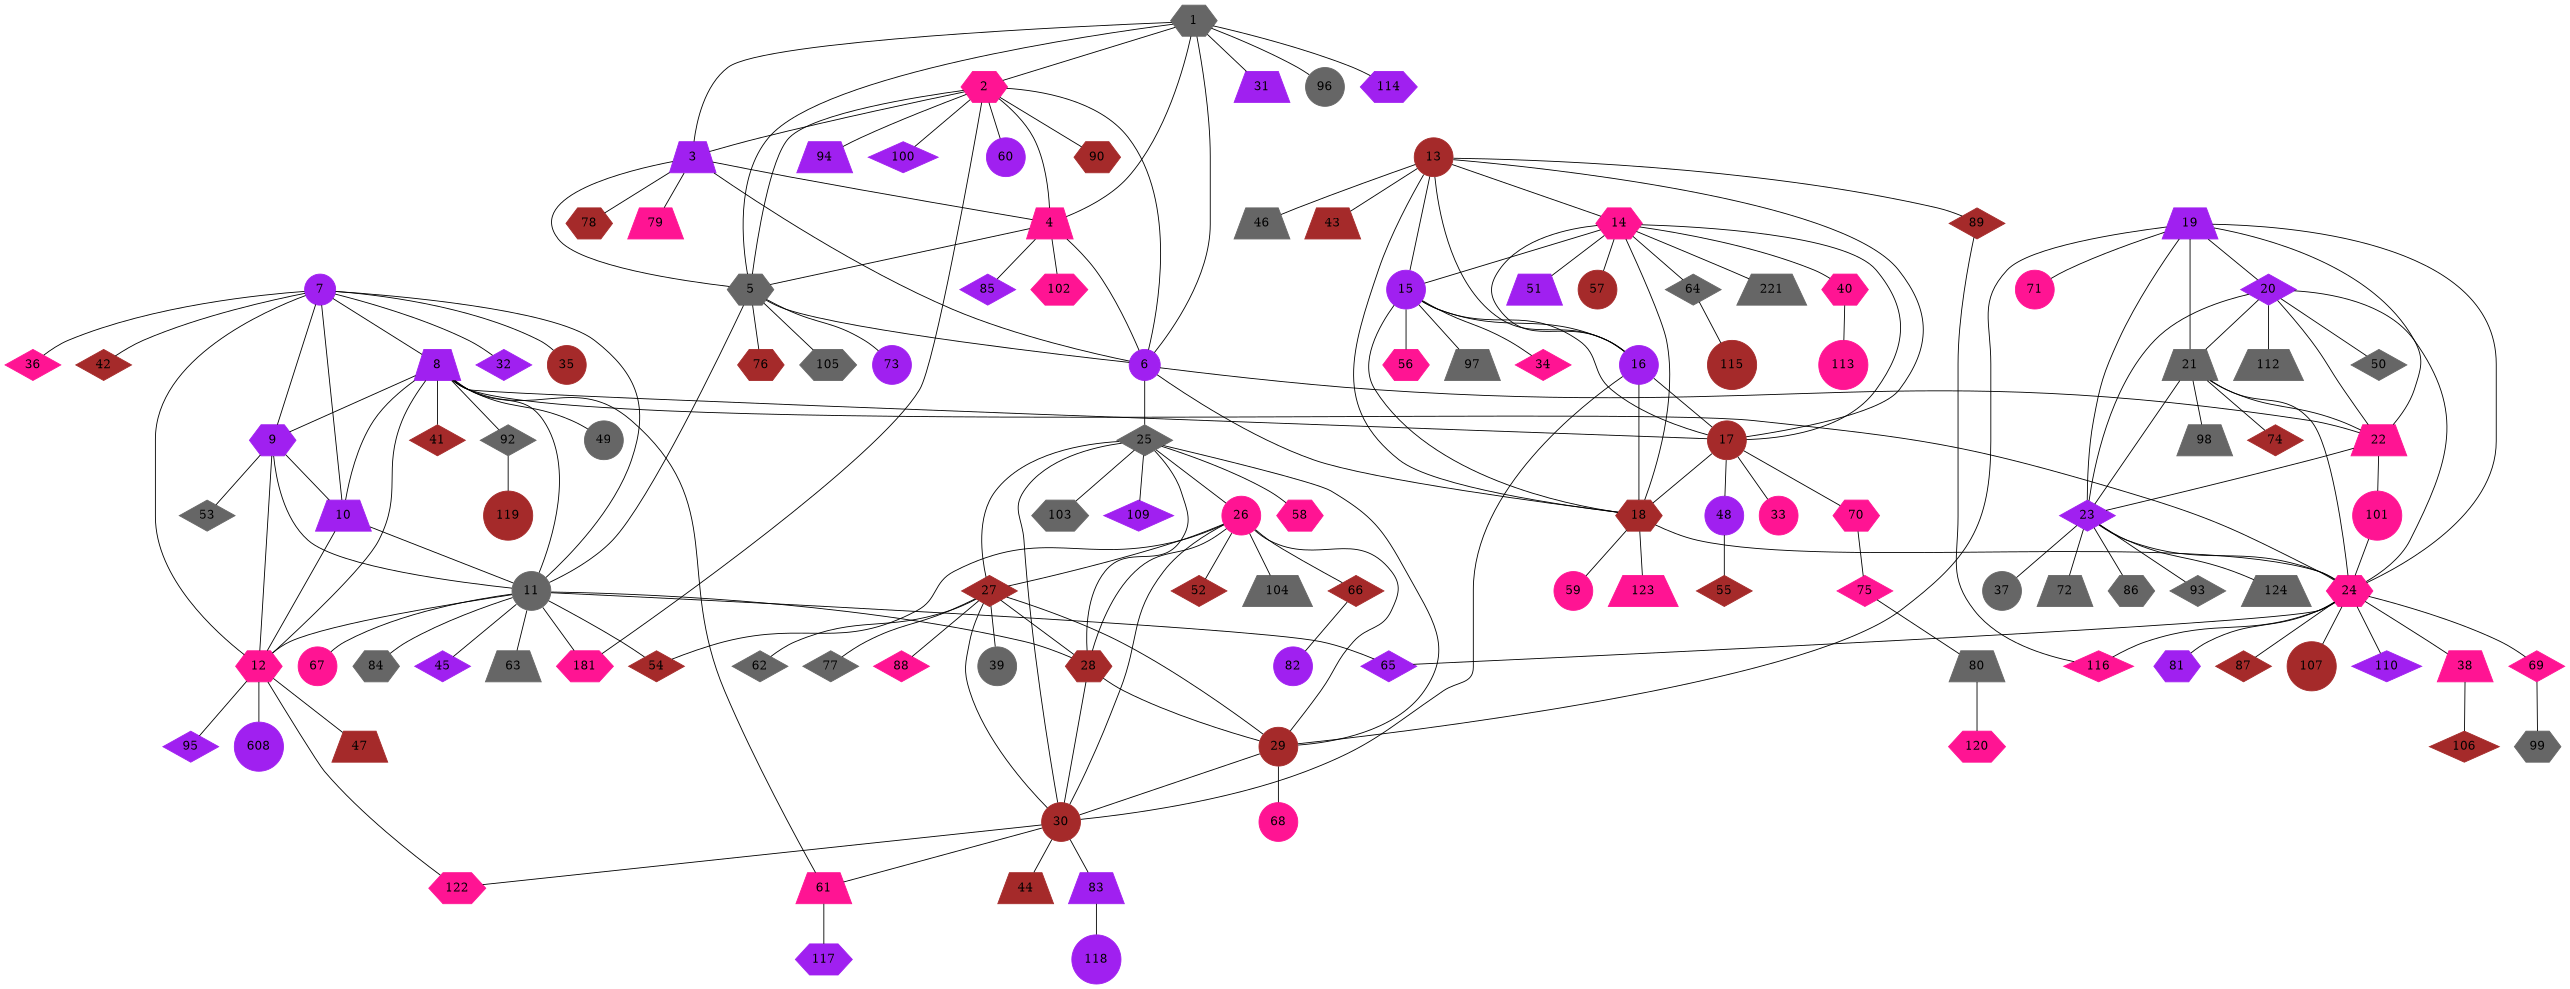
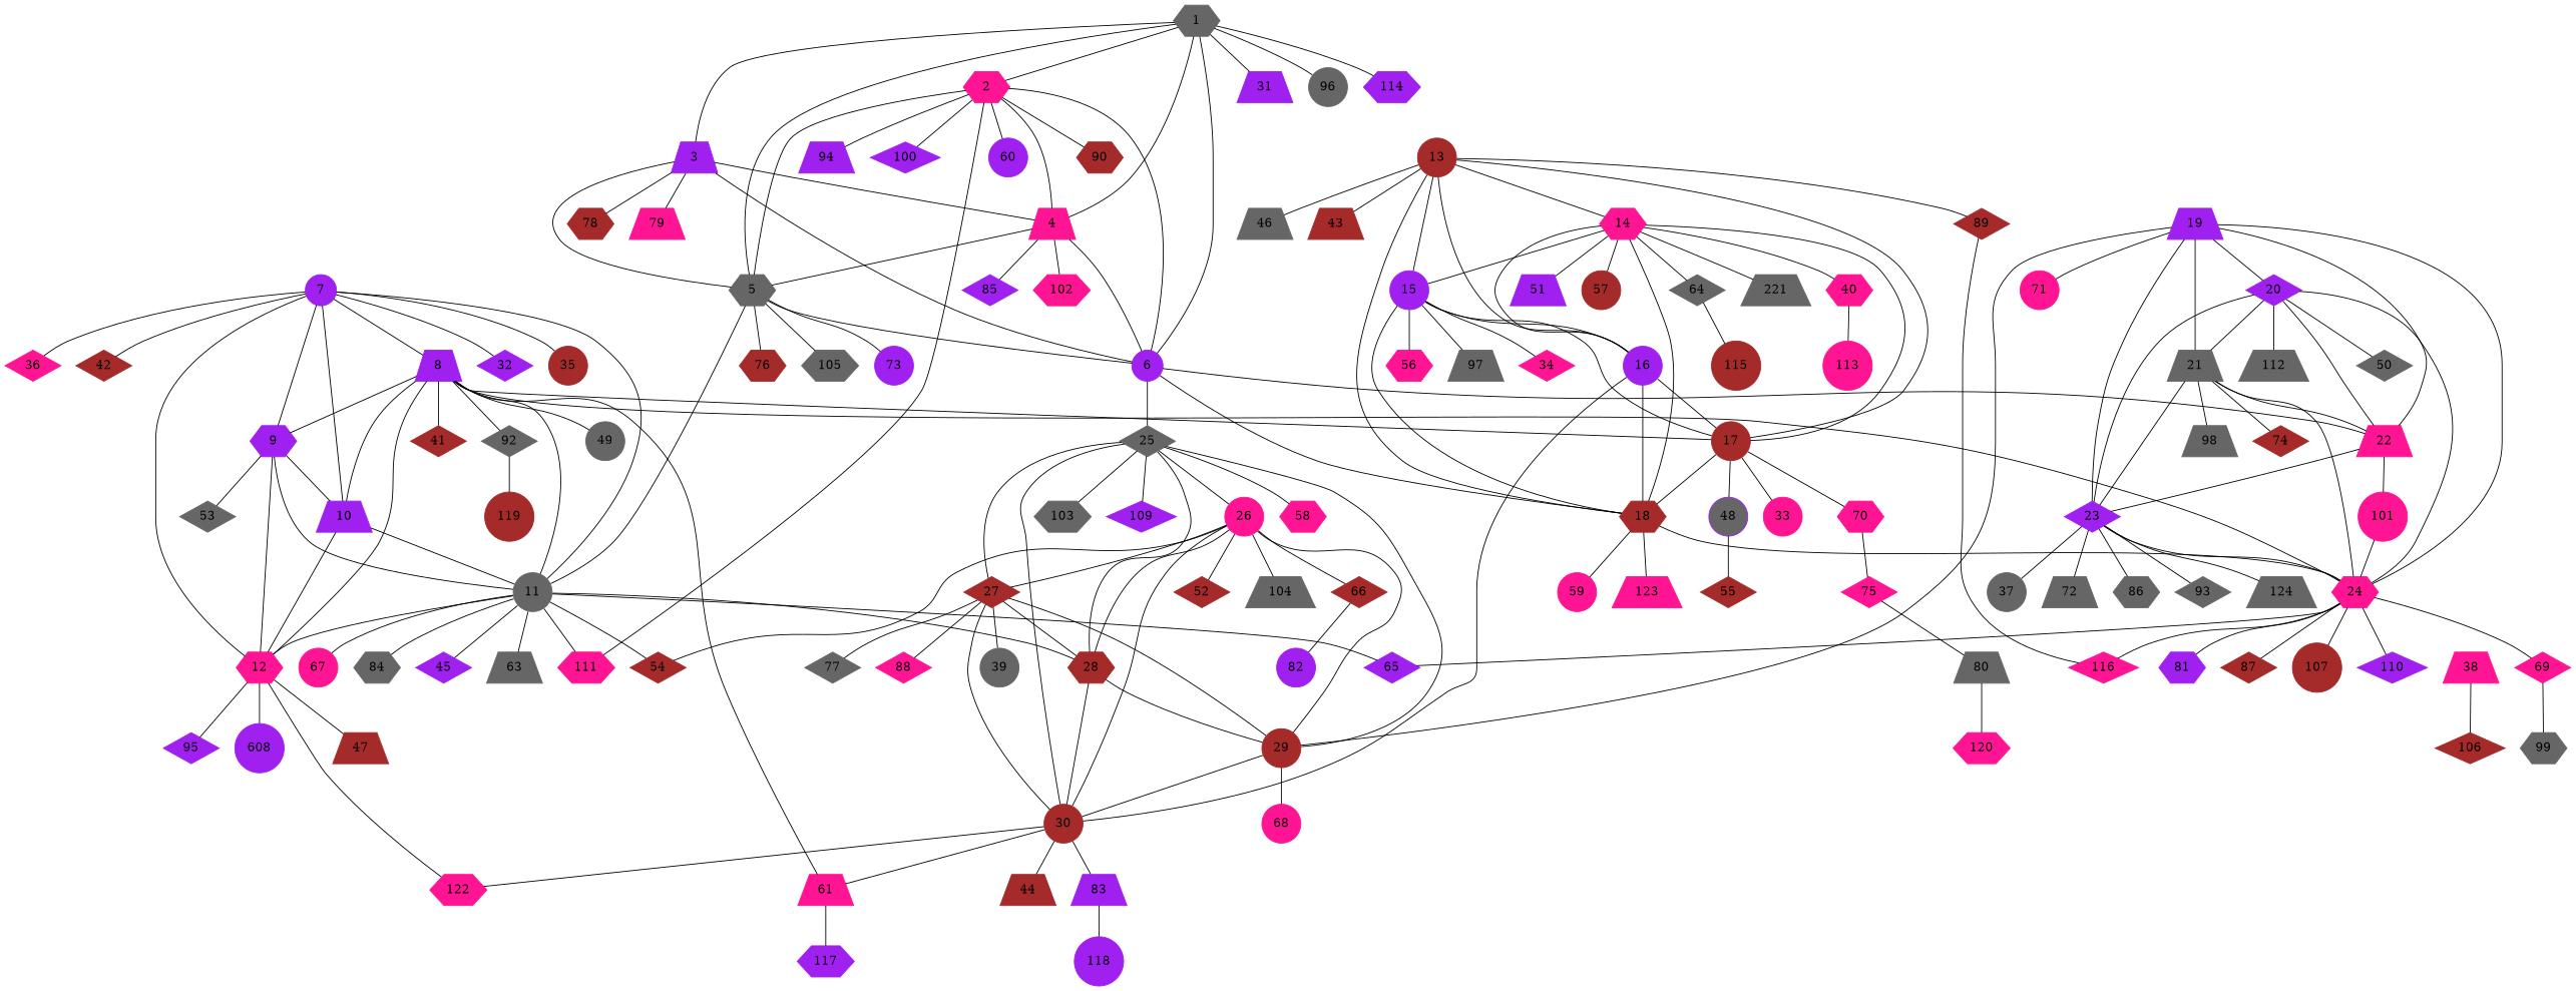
  graph {
    node [color=deeppink shape=diamond style=filled]
    1 [color=gray40 shape=hexagon]
    2 [shape=hexagon]
    3 [color=purple shape=trapezium]
    4 [shape=trapezium]
    5 [color=gray40 shape=hexagon]
    6 [color=purple shape=circle]
    31 [color=purple shape=trapezium]
    96 [color=gray40 shape=circle]
    114 [color=purple shape=hexagon]
    60 [color=purple shape=circle]
    90 [color=brown shape=hexagon]
    94 [color=purple shape=trapezium]
    100 [color=purple]
-   111 [shape=hexagon label=181]
+   111 [shape=hexagon]
    78 [color=brown shape=hexagon]
    79 [shape=trapezium]
    85 [color=purple]
    102 [shape=hexagon]
    11 [color=gray40 shape=circle]
    73 [color=purple shape=circle]
    76 [color=brown shape=hexagon]
    105 [color=gray40 shape=hexagon]
    18 [color=brown shape=hexagon]
    22 [shape=trapezium]
    25 [color=gray40]
    12 [shape=hexagon]
    28 [color=brown shape=hexagon]
    45 [color=purple]
    54 [color=brown]
    63 [color=gray40 shape=trapezium]
    65 [color=purple]
    67 [shape=circle]
    84 [color=gray40 shape=hexagon]
    24 [shape=hexagon]
    59 [shape=circle]
    123 [shape=trapezium]
    23 [color=purple]
    101 [shape=circle]
    30 [color=brown shape=circle]
    29 [color=brown shape=circle]
    26 [shape=circle]
    27 [color=brown]
    58 [shape=hexagon]
    103 [color=gray40 shape=hexagon]
    109 [color=purple]
    7 [color=purple shape=circle]
    8 [color=purple shape=trapezium]
    9 [color=purple shape=hexagon]
    10 [color=purple shape=trapezium]
    32 [color=purple]
    35 [color=brown shape=circle]
    36
    42 [color=brown]
    17 [color=brown shape=circle]
    41 [color=brown]
    49 [color=gray40 shape=circle]
    61 [shape=trapezium]
    92 [color=gray40]
    53 [color=gray40]
    47 [color=brown shape=trapezium]
    95 [color=purple]
    n62 [color=purple label=608 shape=circle]
    122 [shape=hexagon]
    33 [shape=circle]
-   48 [color=purple shape=circle]
+   48 [color=purple shape=circle fillcolor=gray40]
    70 [shape=hexagon]
    38 [shape=trapezium]
    69
    81 [color=purple shape=hexagon]
    87 [color=brown]
    107 [color=brown shape=circle]
    110 [color=purple]
    116
    117 [color=purple shape=hexagon]
    119 [color=brown shape=circle]
    13 [color=brown shape=circle]
    14 [shape=hexagon]
    15 [color=purple shape=circle]
    16 [color=purple shape=circle]
    43 [color=brown shape=trapezium]
    46 [color=gray40 shape=trapezium]
    89 [color=brown]
    40 [shape=hexagon]
    51 [color=purple shape=trapezium]
    57 [color=brown shape=circle]
    64 [color=gray40]
    n87 [color=gray40 label=221 shape=trapezium]
    34
    56 [shape=hexagon]
    97 [color=gray40 shape=trapezium]
    113 [shape=circle]
    115 [color=brown shape=circle]
    44 [color=brown shape=trapezium]
    83 [color=purple shape=trapezium]
    55 [color=brown]
    75
    19 [color=purple shape=trapezium]
    20 [color=purple]
    21 [color=gray40 shape=trapezium]
    71 [shape=circle]
    50 [color=gray40]
    112 [color=gray40 shape=trapezium]
    74 [color=brown]
    98 [color=gray40 shape=trapezium]
    37 [color=gray40 shape=circle]
    72 [color=gray40 shape=trapezium]
    86 [color=gray40 shape=hexagon]
    93 [color=gray40]
    124 [color=gray40 shape=trapezium]
    68 [shape=circle]
    106 [color=brown]
    99 [color=gray40 shape=hexagon]
    52 [color=brown]
    66 [color=brown]
    104 [color=gray40 shape=trapezium]
    39 [color=gray40 shape=circle]
-   62 [color=gray40]
    77 [color=gray40]
    88
    82 [color=purple shape=circle]
    118 [color=purple shape=circle]
    80 [color=gray40 shape=trapezium]
    120 [shape=hexagon]
    1 -- 2
    1 -- 3
    1 -- 4
    1 -- 5
    1 -- 6
    1 -- 31
    1 -- 96
    1 -- 114
-   2 -- 3
    2 -- 4
    2 -- 5
    2 -- 6
    2 -- 60
    2 -- 90
    2 -- 94
    2 -- 100
    2 -- 111
    3 -- 4
    3 -- 5
    3 -- 6
    3 -- 78
    3 -- 79
    4 -- 5
    4 -- 6
    4 -- 85
    4 -- 102
    5 -- 6
    5 -- 11
    5 -- 73
    5 -- 76
    5 -- 105
    6 -- 18
    6 -- 22
    6 -- 25
    11 -- 111
    11 -- 12
    11 -- 28
    11 -- 45
    11 -- 54
    11 -- 63
    11 -- 65
    11 -- 67
    11 -- 84
    18 -- 24
    18 -- 59
    18 -- 123
    22 -- 23
    22 -- 101
    25 -- 28
    25 -- 30
    25 -- 29
    25 -- 26
    25 -- 27
    25 -- 58
    25 -- 103
    25 -- 109
    12 -- 47
    12 -- 95
    12 -- n62
    12 -- 122
    28 -- 30
    28 -- 29
    24 -- 65
-   24 -- 38
    24 -- 69
    24 -- 81
    24 -- 87
    24 -- 107
    24 -- 110
    24 -- 116
    23 -- 24
    23 -- 37
    23 -- 72
    23 -- 86
    23 -- 93
    23 -- 124
    101 -- 24
    30 -- 61
    30 -- 122
    30 -- 44
    30 -- 83
    29 -- 30
    29 -- 68
    26 -- 28
    26 -- 54
    26 -- 30
    26 -- 29
    26 -- 27
    26 -- 52
    26 -- 66
    26 -- 104
    27 -- 28
    27 -- 30
    27 -- 29
    27 -- 39
-   27 -- 62
    27 -- 77
    27 -- 88
    7 -- 11
    7 -- 12
    7 -- 8
    7 -- 9
    7 -- 10
    7 -- 32
    7 -- 35
    7 -- 36
    7 -- 42
    8 -- 11
    8 -- 12
    8 -- 24
    8 -- 9
    8 -- 10
    8 -- 17
    8 -- 41
    8 -- 49
    8 -- 61
    8 -- 92
    9 -- 11
    9 -- 12
    9 -- 10
    9 -- 53
    10 -- 11
    10 -- 12
    17 -- 18
    17 -- 33
    17 -- 48
    17 -- 70
    61 -- 117
    92 -- 119
    48 -- 55
    70 -- 75
    38 -- 106
    69 -- 99
    13 -- 18
    13 -- 17
    13 -- 14
    13 -- 15
    13 -- 16
    13 -- 43
    13 -- 46
    13 -- 89
    14 -- 18
    14 -- 17
    14 -- 15
    14 -- 16
    14 -- 40
    14 -- 51
    14 -- 57
    14 -- 64
    14 -- n87
    15 -- 18
    15 -- 17
    15 -- 16
    15 -- 34
    15 -- 56
    15 -- 97
    16 -- 18
    16 -- 30
    16 -- 17
    89 -- 116
    40 -- 113
    64 -- 115
    83 -- 118
    75 -- 80
    19 -- 22
    19 -- 24
    19 -- 23
    19 -- 29
    19 -- 20
    19 -- 21
    19 -- 71
    20 -- 22
    20 -- 24
    20 -- 23
    20 -- 21
    20 -- 50
    20 -- 112
    21 -- 22
    21 -- 24
    21 -- 23
    21 -- 74
    21 -- 98
    66 -- 82
    80 -- 120
  }
